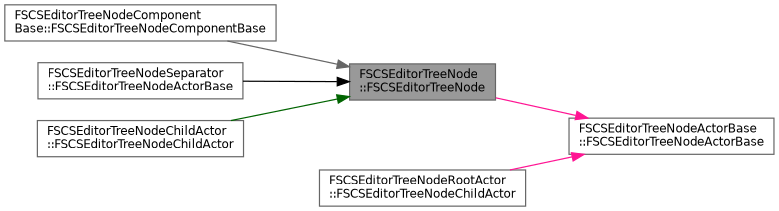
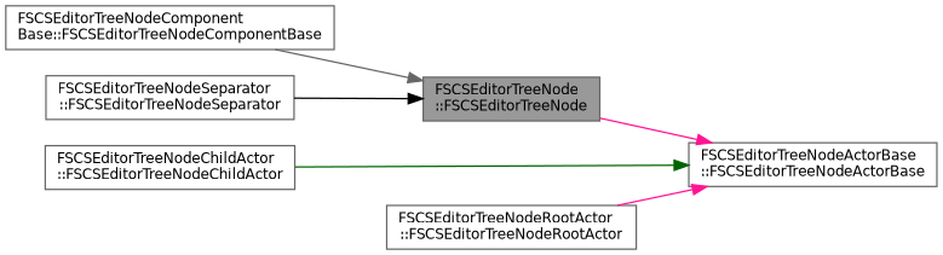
  digraph {
    rankdir=RL
    node [color=grey40 fillcolor=white fontname=Helvetica fontsize=10 shape=box style=filled]
    edge [color=deeppink dir=back fontname=Helvetica fontsize=10 labelfontname=Helvetica labelfontsize=10 style=solid]
    n1 [color=gray40 fillcolor=grey60 fontcolor=black height=0.2 label="FSCSEditorTreeNode\l::FSCSEditorTreeNode" width=0.4]
    n2 [height=0.2 label="FSCSEditorTreeNodeComponent\lBase::FSCSEditorTreeNodeComponentBase" width=0.4]
-   n3 [height=0.2 label="FSCSEditorTreeNodeSeparator\l::FSCSEditorTreeNodeActorBase" width=0.4]
+   n3 [height=0.2 label="FSCSEditorTreeNodeSeparator\l::FSCSEditorTreeNodeSeparator" width=0.4]
    n4 [height=0.2 label="FSCSEditorTreeNodeActorBase\l::FSCSEditorTreeNodeActorBase" width=0.4]
    n5 [height=0.2 label="FSCSEditorTreeNodeChildActor\l::FSCSEditorTreeNodeChildActor" width=0.4]
-   n6 [height=0.2 label="FSCSEditorTreeNodeRootActor\l::FSCSEditorTreeNodeChildActor" width=0.4]
+   n6 [height=0.2 label="FSCSEditorTreeNodeRootActor\l::FSCSEditorTreeNodeRootActor" width=0.4]
    n1 -> n2 [color=gray40]
    n1 -> n3 [color=black]
    n4 -> n1
-   n1 -> n5 [color=darkgreen]
+   n4 -> n5 [color=darkgreen]
    n4 -> n6
  }
